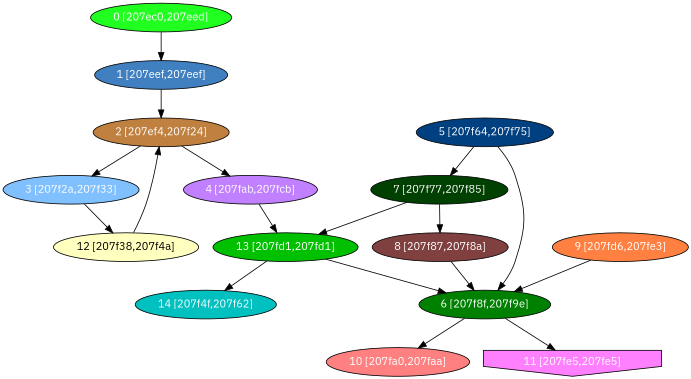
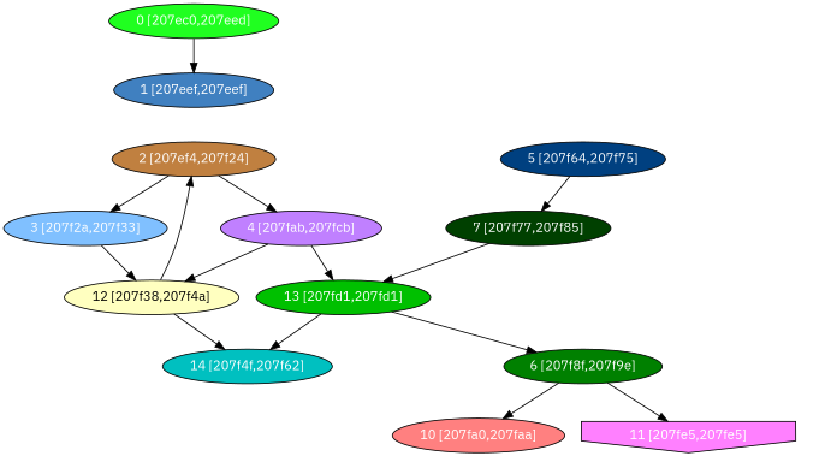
  digraph {
    fontname="IBM Plex Sans"
    node [fontcolor="#ffffff" fontname="IBM Plex Sans" shape=oval style=filled]
    edge [fontname="IBM Plex Sans"]
    n1 [fillcolor="#20FF20" label="0 [207ec0,207eed]"]
    n2 [fillcolor="#4080C0" label="1 [207eef,207eef]"]
    n3 [fillcolor="#C08040" label="2 [207ef4,207f24]"]
    n4 [fillcolor="#80C0FF" label="3 [207f2a,207f33]"]
    n5 [fillcolor="#C080FF" label="4 [207fab,207fcb]"]
    n6 [fillcolor="#FFFFC0" fontcolor="#000000" label="12 [207f38,207f4a]"]
    n7 [fillcolor="#00C000" label="13 [207fd1,207fd1]"]
    n8 [fillcolor="#00C0C0" label="14 [207f4f,207f62]"]
    n9 [fillcolor="#008000" label="6 [207f8f,207f9e]"]
    n10 [fillcolor="#004080" label="5 [207f64,207f75]"]
    n11 [fillcolor="#004000" label="7 [207f77,207f85]"]
    n12 [fillcolor="#FF8080" label="10 [207fa0,207faa]"]
    n13 [fillcolor="#FF80FF" label="11 [207fe5,207fe5]" shape=invhouse]
-   n14 [fillcolor="#804040" label="8 [207f87,207f8a]"]
-   n15 [fillcolor="#FF8040" label="9 [207fd6,207fe3]"]
    n1 -> n2
-   n2 -> n3
    n3 -> n4
    n3 -> n5
    n4 -> n6
+   n5 -> n6
    n5 -> n7
    n6 -> n3
+   n6 -> n8
    n7 -> n8
    n7 -> n9
    n9 -> n12
    n9 -> n13
-   n10 -> n9
    n10 -> n11
    n11 -> n7
-   n11 -> n14
-   n14 -> n9
-   n15 -> n9
  }
